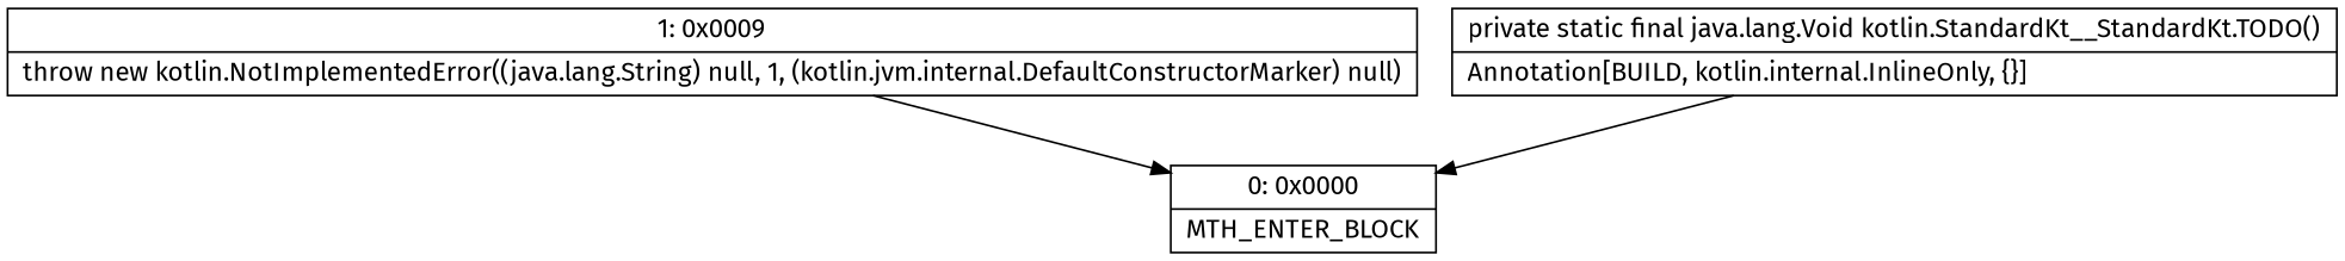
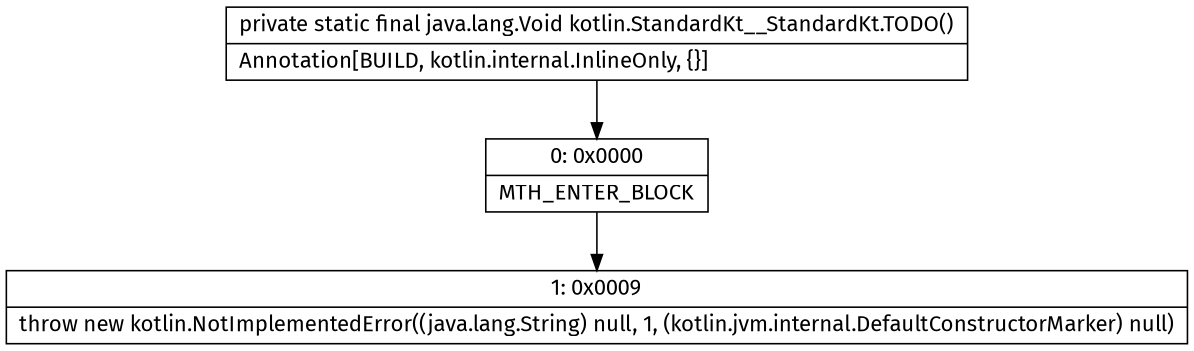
  digraph {
    fontname="Fira Sans"
    node [shape=record fontname="Fira Sans"]
    edge [fontname="Fira Sans"]
    n1 [label="{0\:\ 0x0000|MTH_ENTER_BLOCK\l}"]
    n2 [label="{1\:\ 0x0009|throw new kotlin.NotImplementedError((java.lang.String) null, 1, (kotlin.jvm.internal.DefaultConstructorMarker) null)\l}"]
    n3 [label="{private static final java.lang.Void kotlin.StandardKt__StandardKt.TODO()  | Annotation[BUILD, kotlin.internal.InlineOnly, \{\}]\l}"]
-   n2 -> n1
+   n1 -> n2
    n3 -> n1
  }
